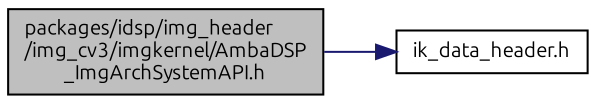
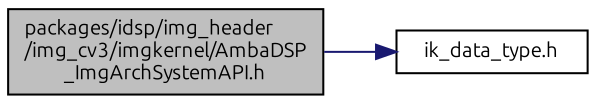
  digraph {
    rankdir=LR
    fontname=Ubuntu
    node [color=black fontname=Ubuntu fontsize=10 shape=record]
    n1 [fillcolor=grey75 fontcolor=black height=0.2 label="packages/idsp/img_header\l/img_cv3/imgkernel/AmbaDSP\l_ImgArchSystemAPI.h" style=filled width=0.4]
-   n2 [height=0.2 label="ik_data_header.h" width=0.4]
+   n2 [height=0.2 label="ik_data_type.h" width=0.4]
    n1 -> n2 [color=midnightblue fontname=Ubuntu fontsize=10 labelfontname=Helvetica labelfontsize=10 style=solid]
  }
